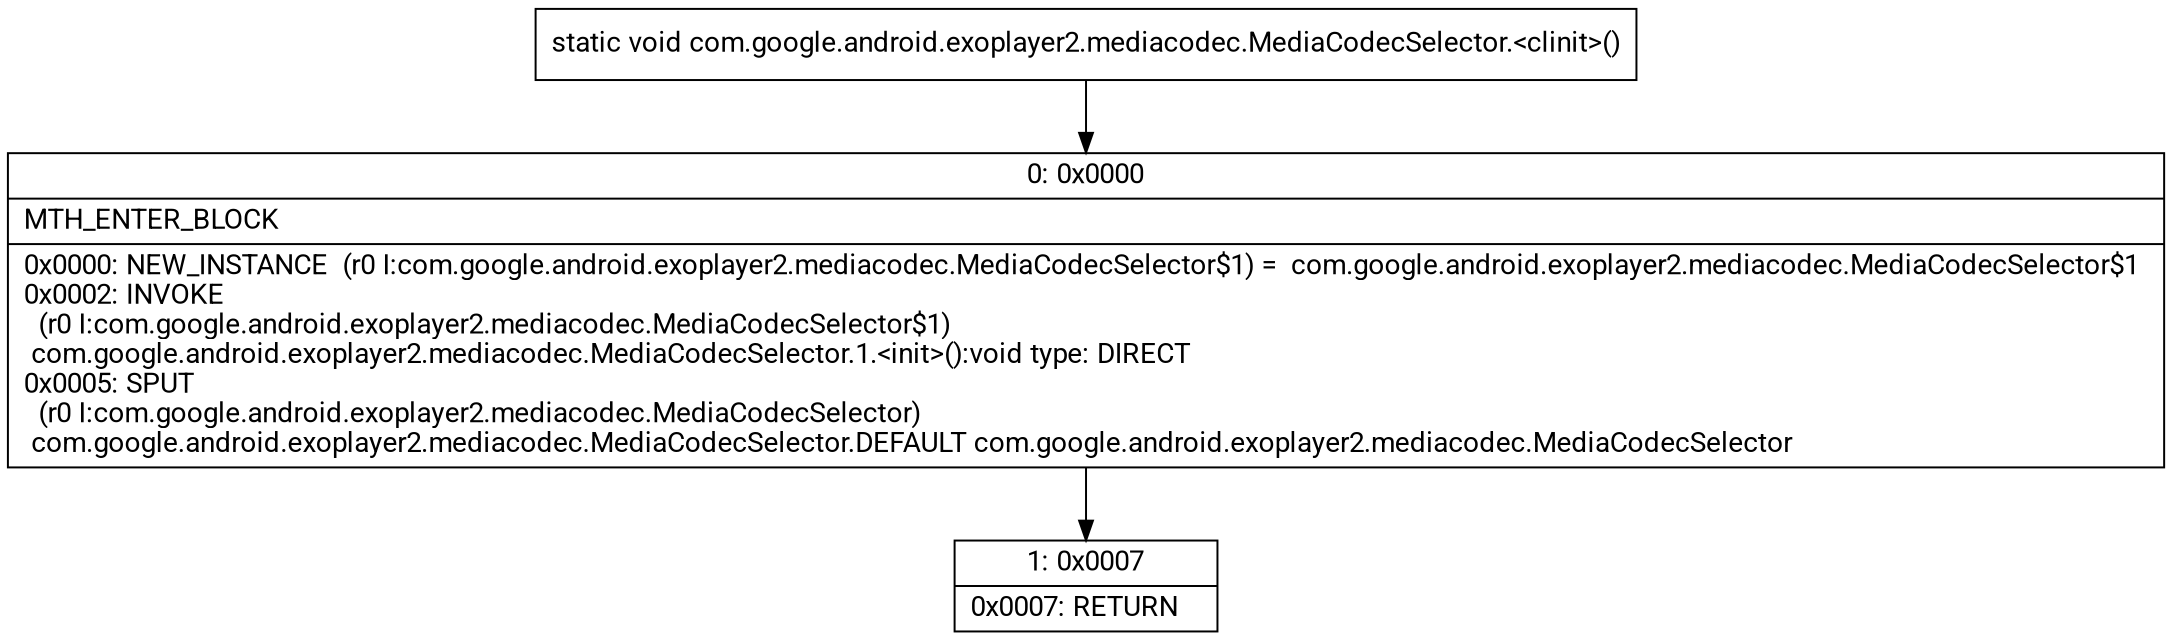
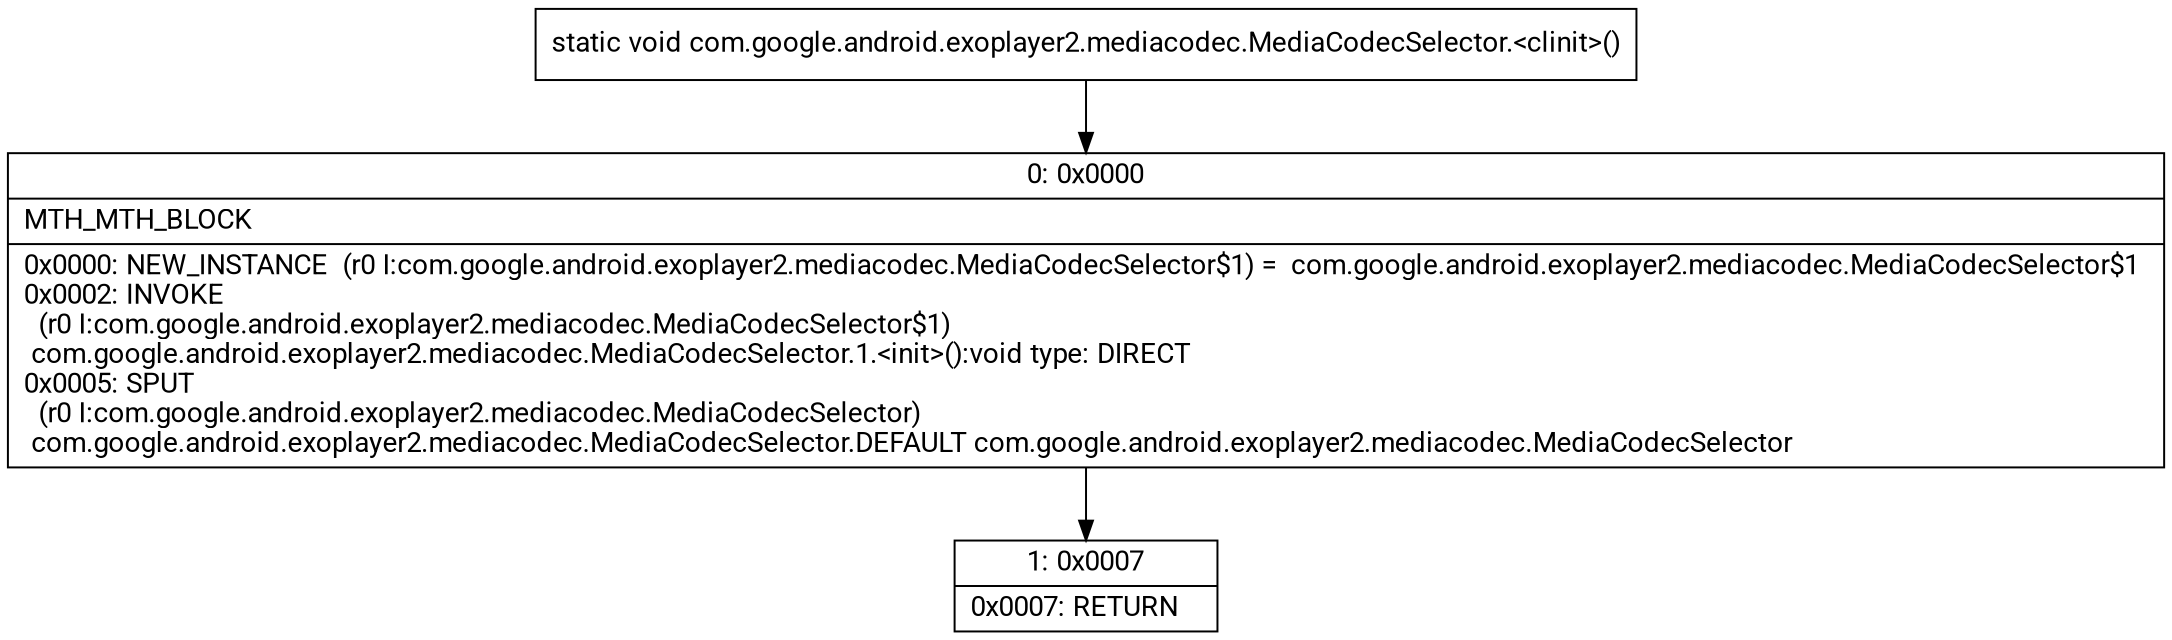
  digraph {
    fontname=Roboto
    node [shape=record fontname=Roboto]
    edge [fontname=Roboto]
-   n1 [label="{0\:\ 0x0000|MTH_ENTER_BLOCK\l|0x0000: NEW_INSTANCE  (r0 I:com.google.android.exoplayer2.mediacodec.MediaCodecSelector$1) =  com.google.android.exoplayer2.mediacodec.MediaCodecSelector$1 \l0x0002: INVOKE  \l  (r0 I:com.google.android.exoplayer2.mediacodec.MediaCodecSelector$1)\l com.google.android.exoplayer2.mediacodec.MediaCodecSelector.1.\<init\>():void type: DIRECT \l0x0005: SPUT  \l  (r0 I:com.google.android.exoplayer2.mediacodec.MediaCodecSelector)\l com.google.android.exoplayer2.mediacodec.MediaCodecSelector.DEFAULT com.google.android.exoplayer2.mediacodec.MediaCodecSelector \l}"]
+   n1 [label="{0\:\ 0x0000|MTH_MTH_BLOCK\l|0x0000: NEW_INSTANCE  (r0 I:com.google.android.exoplayer2.mediacodec.MediaCodecSelector$1) =  com.google.android.exoplayer2.mediacodec.MediaCodecSelector$1 \l0x0002: INVOKE  \l  (r0 I:com.google.android.exoplayer2.mediacodec.MediaCodecSelector$1)\l com.google.android.exoplayer2.mediacodec.MediaCodecSelector.1.\<init\>():void type: DIRECT \l0x0005: SPUT  \l  (r0 I:com.google.android.exoplayer2.mediacodec.MediaCodecSelector)\l com.google.android.exoplayer2.mediacodec.MediaCodecSelector.DEFAULT com.google.android.exoplayer2.mediacodec.MediaCodecSelector \l}"]
    n2 [label="{1\:\ 0x0007|0x0007: RETURN   \l}"]
    n3 [label="{static void com.google.android.exoplayer2.mediacodec.MediaCodecSelector.\<clinit\>() }"]
    n1 -> n2
    n3 -> n1
  }
